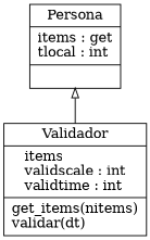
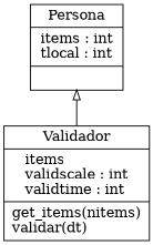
  digraph {
    rankdir=BT
    node [color=black fontcolor=black shape=record style=solid]
-   n1 [label=<{Persona|items : get<br ALIGN="LEFT"/>tlocal : int<br ALIGN="LEFT"/>|}>]
+   n1 [label=<{Persona|items : int<br ALIGN="LEFT"/>tlocal : int<br ALIGN="LEFT"/>|}>]
    n2 [label=<{Validador|items<br ALIGN="LEFT"/>validscale : int<br ALIGN="LEFT"/>validtime : int<br ALIGN="LEFT"/>|get_items(nitems)<br ALIGN="LEFT"/>validar(dt)<br ALIGN="LEFT"/>}>]
    n2 -> n1 [arrowhead=empty arrowtail=none]
  }
